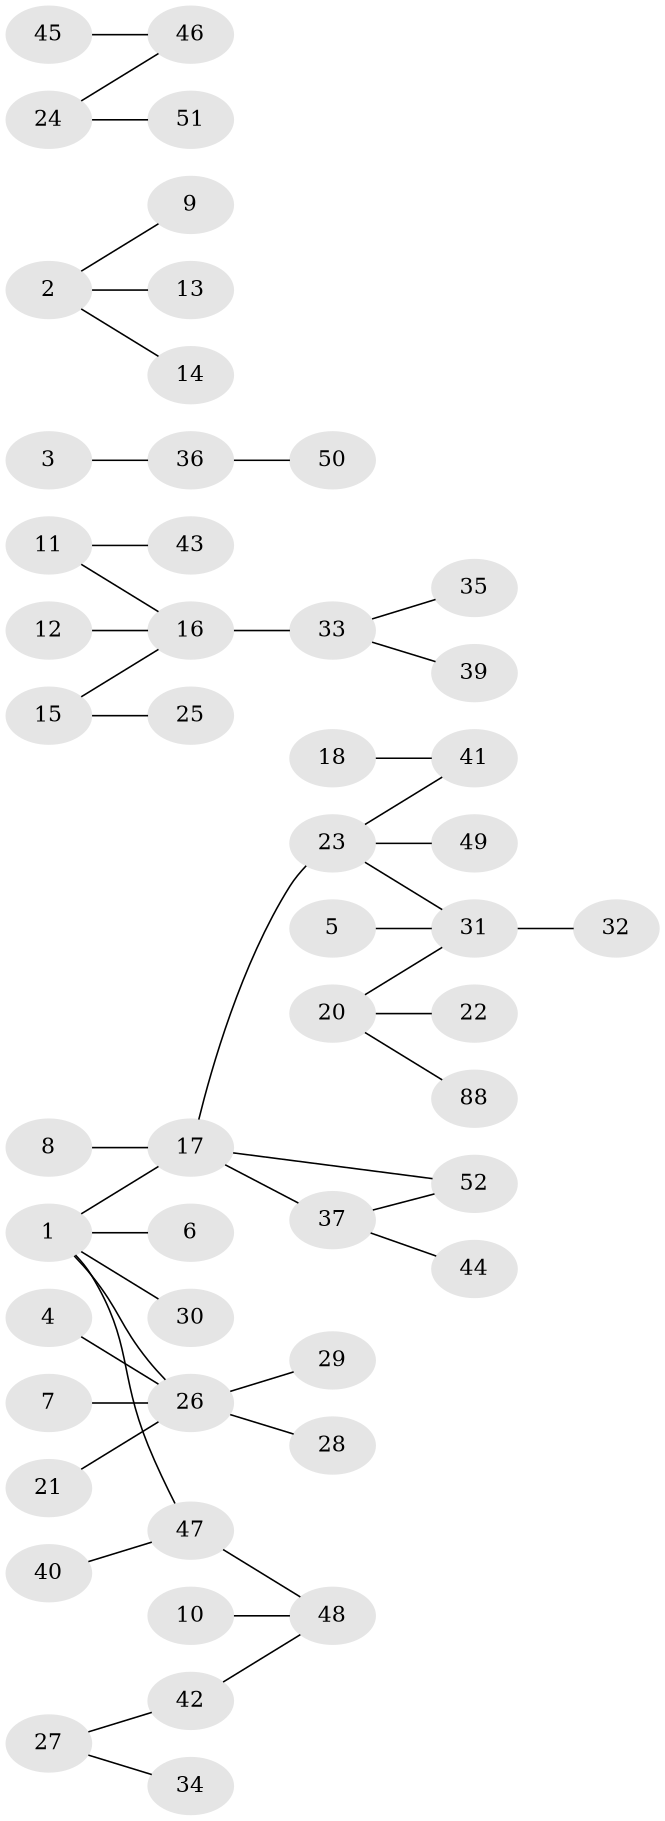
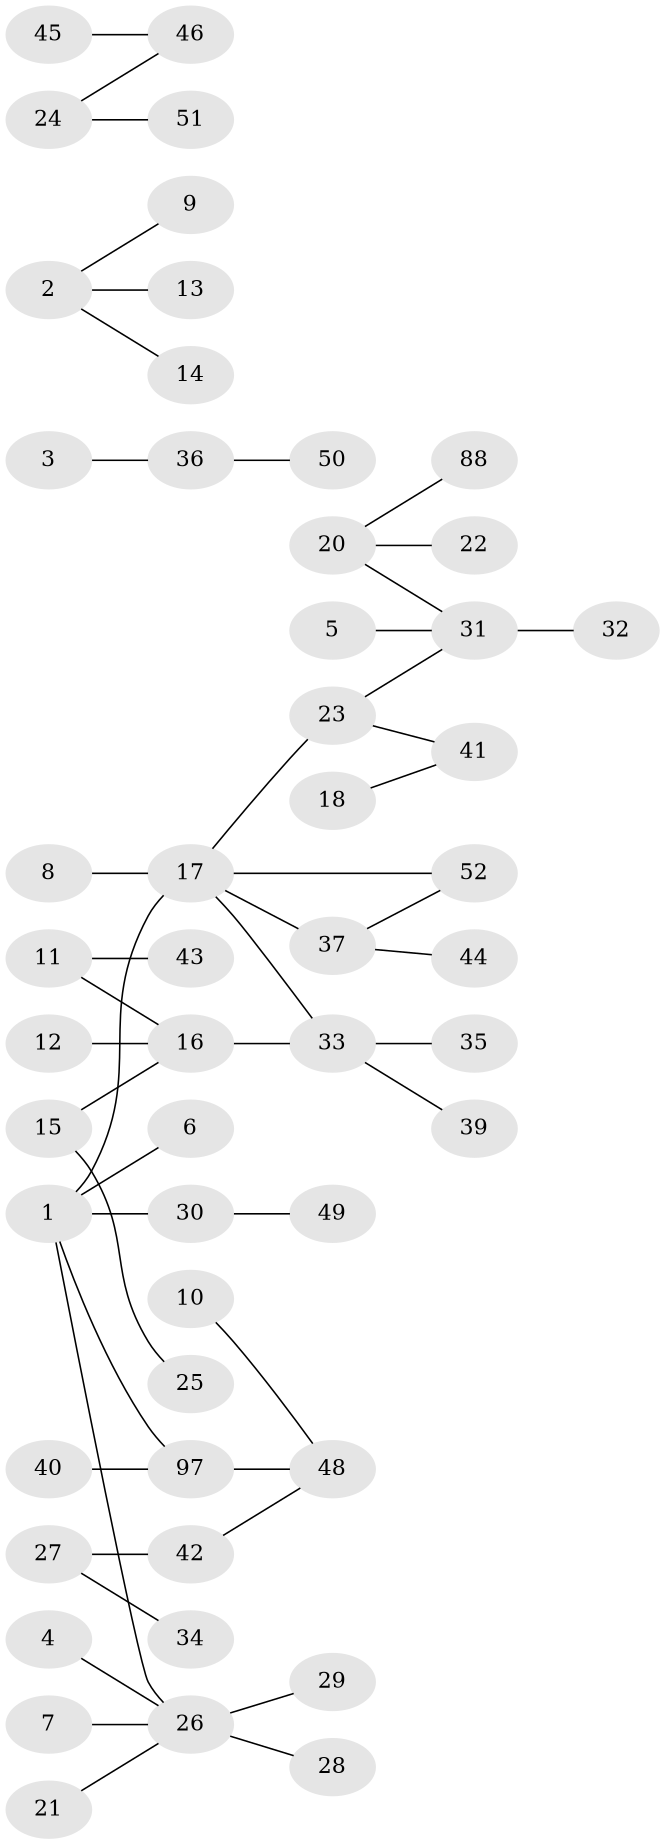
  graph {
    rankdir=LR
    node [color=gray90 style=filled]
    edge [weight=1.0]
    1
    6
    17
    26
    30
-   47
+   47 [label=97]
    33
    23
    37
    52
    28
    29
    36
    50
    48
    2
    9
    13
    14
    4
    3
    5
    31
    32
    7
    8
    10
    11
    16
    43
    12
    15
    25
    35
    39
    41
    49
    44
    18
    20
    22
    n42 [label=88]
    21
    24
    46
    51
    27
    34
    42
    45
    40
    1 -- 6
    1 -- 17
    1 -- 26
    1 -- 30
    1 -- 47
+   17 -- 33
    17 -- 23
    17 -- 37
    17 -- 52
    26 -- 28
    26 -- 29
    47 -- 48
    33 -- 35
    33 -- 39
    23 -- 31
    23 -- 41
-   23 -- 49
+   30 -- 49
    37 -- 52
    37 -- 44
    36 -- 50
    2 -- 9
    2 -- 13
    2 -- 14
    4 -- 26
    3 -- 36
    5 -- 31
    31 -- 32
    7 -- 26
    8 -- 17
    10 -- 48
    11 -- 16
    11 -- 43
    16 -- 33
    12 -- 16
    15 -- 16
    15 -- 25
    18 -- 41
    20 -- 31
    20 -- 22
    20 -- n42
    21 -- 26
    24 -- 46
    24 -- 51
    27 -- 34
    27 -- 42
    42 -- 48
    45 -- 46
    40 -- 47
  }
